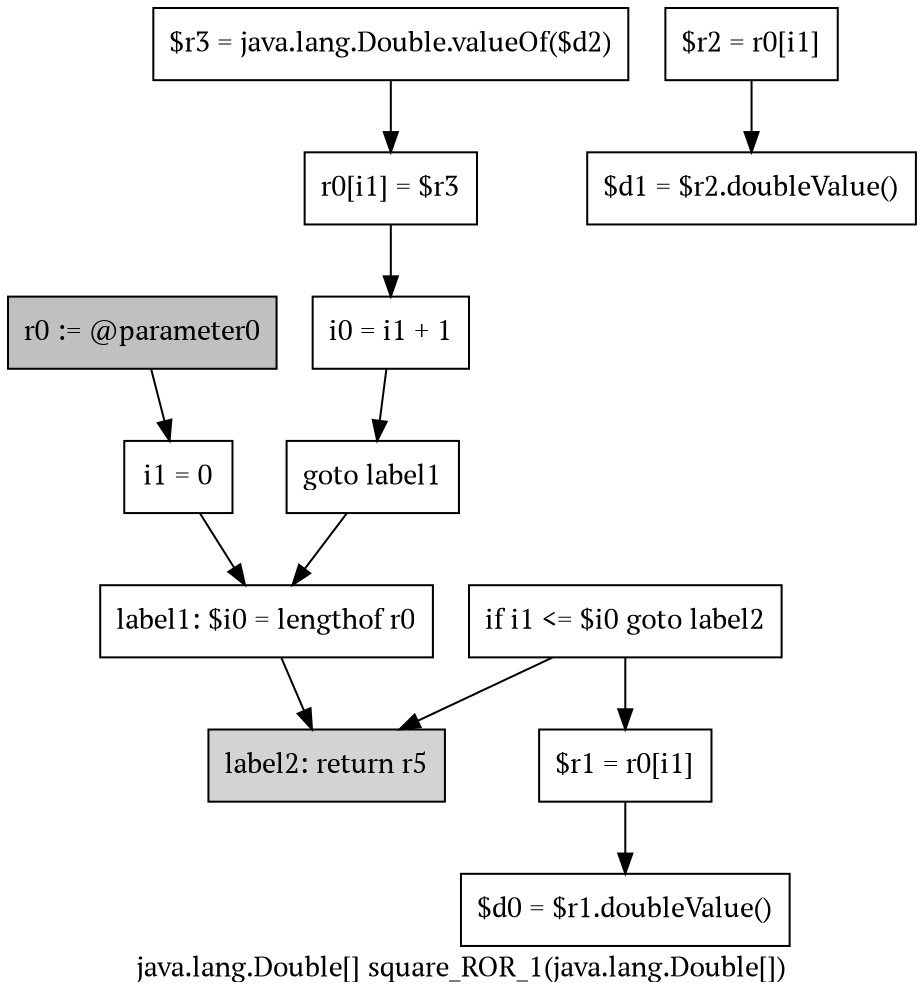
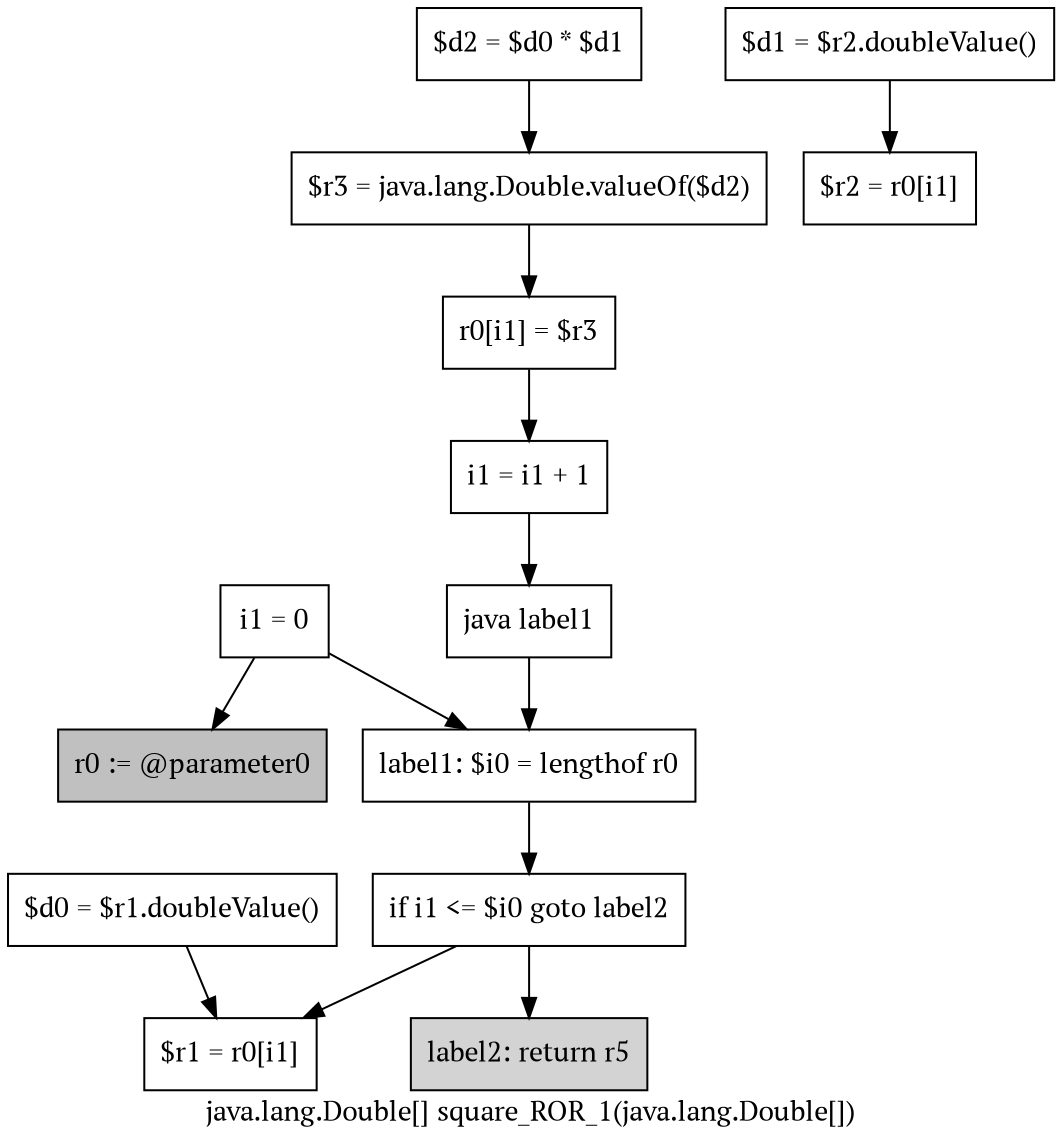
  digraph {
    fontname="PT Serif"
    label="java.lang.Double[] square_ROR_1(java.lang.Double[])"
    node [fontname="PT Serif" shape=box]
    edge [fontname="PT Serif"]
    n1 [fillcolor=gray label="r0 := @parameter0" style=filled]
    n2 [label="i1 = 0"]
    n3 [label="label1: $i0 = lengthof r0"]
    n4 [label="if i1 <= $i0 goto label2"]
    n5 [label="$r1 = r0[i1]"]
    n6 [fillcolor=lightgray label="label2: return r5" style=filled]
    n7 [label="$d0 = $r1.doubleValue()"]
    n8 [label="$r2 = r0[i1]"]
    n9 [label="$d1 = $r2.doubleValue()"]
+   n10 [label="$d2 = $d0 * $d1"]
    n11 [label="$r3 = java.lang.Double.valueOf($d2)"]
    n12 [label="r0[i1] = $r3"]
-   n13 [label="i0 = i1 + 1"]
-   n14 [label="goto label1"]
-   n1 -> n2
+   n13 [label="i1 = i1 + 1"]
+   n14 [label="java label1"]
+   n2 -> n1
    n2 -> n3
-   n3 -> n6
+   n3 -> n4
    n4 -> n5
    n4 -> n6
-   n5 -> n7
-   n8 -> n9
+   n7 -> n5
+   n9 -> n8
+   n10 -> n11
    n11 -> n12
    n12 -> n13
    n13 -> n14
    n14 -> n3
  }
